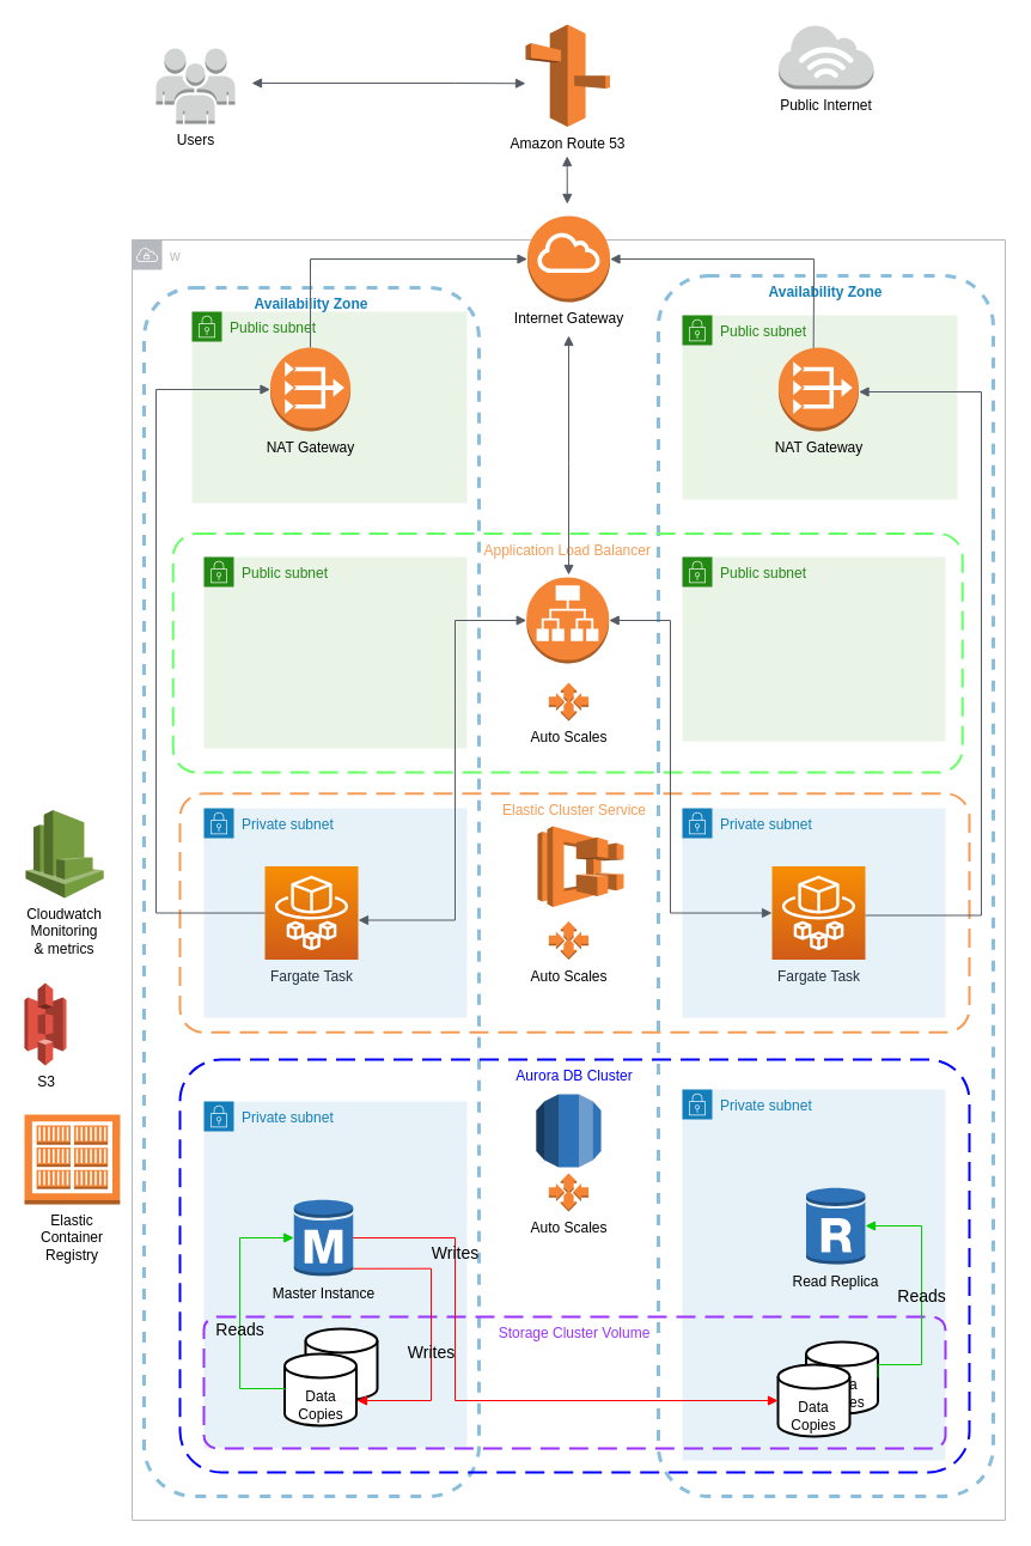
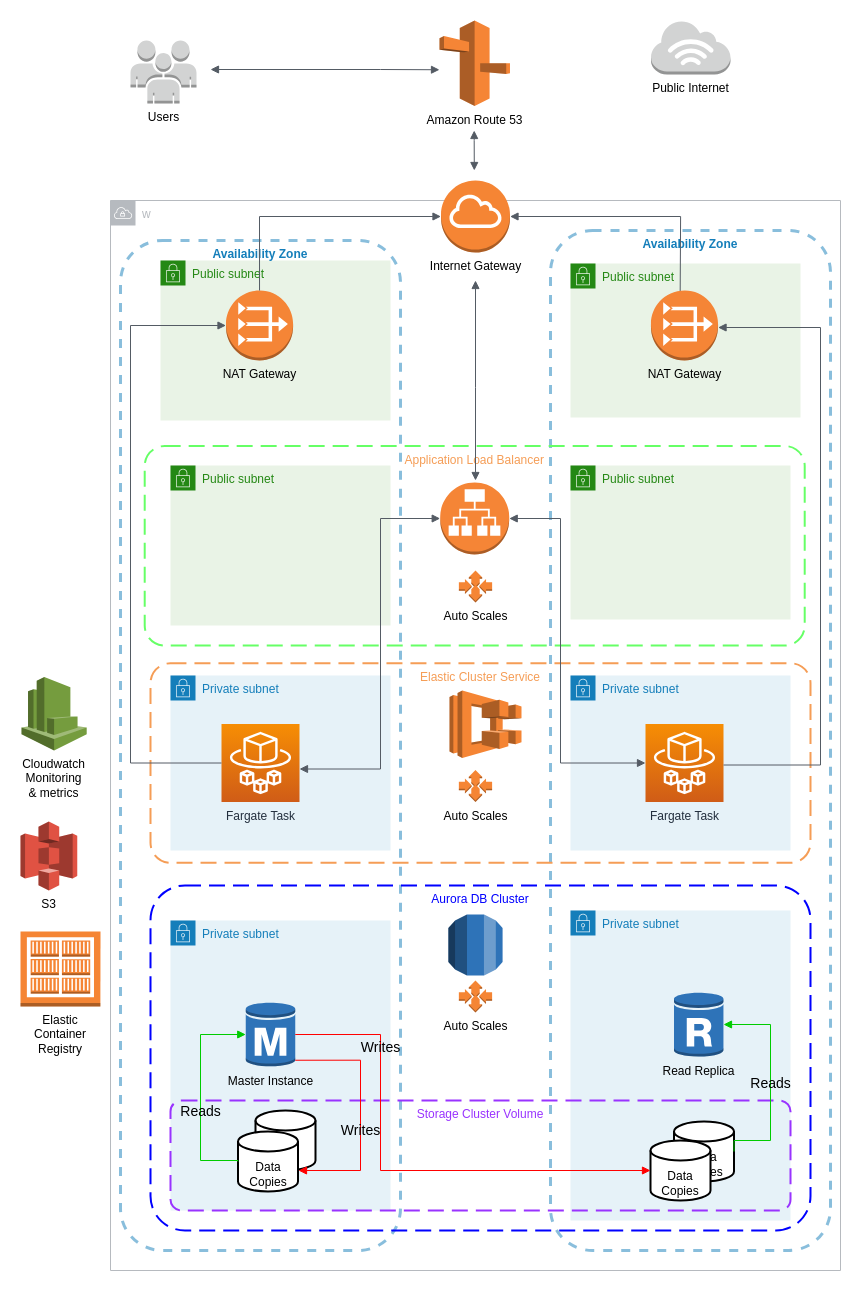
  <mxCell id="0" />
  <mxCell id="1" parent="0" />
  <mxCell id="2" value="Availability Zone" style="strokeColor=#147EBA;dashed=1;verticalAlign=top;fontStyle=1;fontColor=#147EBA;opacity=50;fillColor=none;strokeWidth=3;perimeterSpacing=0;rounded=1;align=center;" parent="1" vertex="1"><mxGeometry x="550" y="230" width="280" height="1020" as="geometry" /></mxCell>
  <mxCell id="3" value="w" style="outlineConnect=0;gradientColor=none;html=1;whiteSpace=wrap;fontSize=12;fontStyle=0;shape=mxgraph.aws4.group;grIcon=mxgraph.aws4.group_vpc;strokeColor=#B6BABF;fillColor=none;verticalAlign=top;align=left;spacingLeft=30;fontColor=#B6BABF;dashed=0;" parent="1" vertex="1"><mxGeometry x="110" y="200" width="730" height="1070" as="geometry" /></mxCell>
  <mxCell id="4" value="Application Load Balancer" style="rounded=1;arcSize=10;dashed=1;fillColor=none;gradientColor=none;dashPattern=8 4;strokeWidth=2;verticalAlign=top;fontColor=#F59D56;strokeColor=#66FF66;" vertex="1" parent="1"><mxGeometry x="144.21" y="445.5" width="660" height="199.5" as="geometry" /></mxCell>
  <mxCell id="5" value="Public subnet" style="points=[[0,0],[0.25,0],[0.5,0],[0.75,0],[1,0],[1,0.25],[1,0.5],[1,0.75],[1,1],[0.75,1],[0.5,1],[0.25,1],[0,1],[0,0.75],[0,0.5],[0,0.25]];outlineConnect=0;gradientColor=none;html=1;whiteSpace=wrap;fontSize=12;fontStyle=0;shape=mxgraph.aws4.group;grIcon=mxgraph.aws4.group_security_group;grStroke=0;strokeColor=#248814;fillColor=#E9F3E6;verticalAlign=top;align=left;spacingLeft=30;fontColor=#248814;dashed=0;labelPosition=center;verticalLabelPosition=middle;" vertex="1" parent="1"><mxGeometry x="570" y="263" width="230" height="154" as="geometry" /></mxCell>
  <mxCell id="6" value="Public subnet" style="points=[[0,0],[0.25,0],[0.5,0],[0.75,0],[1,0],[1,0.25],[1,0.5],[1,0.75],[1,1],[0.75,1],[0.5,1],[0.25,1],[0,1],[0,0.75],[0,0.5],[0,0.25]];outlineConnect=0;gradientColor=none;html=1;whiteSpace=wrap;fontSize=12;fontStyle=0;shape=mxgraph.aws4.group;grIcon=mxgraph.aws4.group_security_group;grStroke=0;strokeColor=#248814;fillColor=#E9F3E6;verticalAlign=top;align=left;spacingLeft=30;fontColor=#248814;dashed=0;" vertex="1" parent="1"><mxGeometry x="160" y="260" width="230" height="160" as="geometry" /></mxCell>
  <mxCell id="7" value="Availability Zone" style="strokeColor=#147EBA;dashed=1;verticalAlign=top;fontStyle=1;fontColor=#147EBA;labelBorderColor=none;opacity=50;labelPosition=center;verticalLabelPosition=middle;align=center;fillColor=none;strokeWidth=3;rounded=1;" parent="1" vertex="1"><mxGeometry x="120" y="240" width="280" height="1010" as="geometry" /></mxCell>
  <mxCell id="8" value="Aurora DB Cluster" style="rounded=1;arcSize=10;dashed=1;gradientColor=none;dashPattern=8 4;strokeWidth=2;fillColor=none;strokeColor=#0000FF;fontColor=#0000FF;verticalAlign=top;" parent="1" vertex="1"><mxGeometry x="150" y="885" width="660" height="345" as="geometry" /></mxCell>
  <mxCell id="9" value="Private subnet" style="points=[[0,0],[0.25,0],[0.5,0],[0.75,0],[1,0],[1,0.25],[1,0.5],[1,0.75],[1,1],[0.75,1],[0.5,1],[0.25,1],[0,1],[0,0.75],[0,0.5],[0,0.25]];outlineConnect=0;gradientColor=none;html=1;whiteSpace=wrap;fontSize=12;fontStyle=0;shape=mxgraph.aws4.group;grIcon=mxgraph.aws4.group_security_group;grStroke=0;strokeColor=#147EBA;fillColor=#E6F2F8;verticalAlign=top;align=left;spacingLeft=30;fontColor=#147EBA;dashed=0;" parent="1" vertex="1"><mxGeometry x="170" y="920" width="220" height="290" as="geometry" /></mxCell>
  <mxCell id="10" value="Internet Gateway" style="outlineConnect=0;dashed=0;verticalLabelPosition=bottom;verticalAlign=top;align=center;html=1;shape=mxgraph.aws3.internet_gateway;fillColor=#F58534;gradientColor=none;" parent="1" vertex="1"><mxGeometry x="440.5" width="69" height="72" as="geometry" y="180" /></mxCell>
  <mxCell id="11" value="Public Internet" style="outlineConnect=0;dashed=0;verticalLabelPosition=bottom;verticalAlign=top;align=center;html=1;shape=mxgraph.aws3.internet_3;fillColor=#D2D3D3;gradientColor=none;" parent="1" vertex="1"><mxGeometry x="650.5" y="20" width="79.5" height="54" as="geometry" /></mxCell>
  <mxCell id="12" value="" style="outlineConnect=0;dashed=0;verticalLabelPosition=bottom;verticalAlign=top;align=center;html=1;shape=mxgraph.aws3.application_load_balancer;fillColor=#F58536;gradientColor=none;" parent="1" vertex="1"><mxGeometry x="439.71" y="482" width="69" height="72" as="geometry" /></mxCell>
  <mxCell id="13" value="Public subnet" style="points=[[0,0],[0.25,0],[0.5,0],[0.75,0],[1,0],[1,0.25],[1,0.5],[1,0.75],[1,1],[0.75,1],[0.5,1],[0.25,1],[0,1],[0,0.75],[0,0.5],[0,0.25]];outlineConnect=0;gradientColor=none;html=1;whiteSpace=wrap;fontSize=12;fontStyle=0;shape=mxgraph.aws4.group;grIcon=mxgraph.aws4.group_security_group;grStroke=0;strokeColor=#248814;fillColor=#E9F3E6;verticalAlign=top;align=left;spacingLeft=30;fontColor=#248814;dashed=0;" parent="1" vertex="1"><mxGeometry x="170" y="465" width="220" height="160" as="geometry" /></mxCell>
  <mxCell id="14" value="NAT Gateway" style="outlineConnect=0;dashed=0;verticalLabelPosition=bottom;verticalAlign=top;align=center;html=1;shape=mxgraph.aws3.vpc_nat_gateway;fillColor=#F58536;gradientColor=none;" parent="1" vertex="1"><mxGeometry x="225.5" y="290" width="67.08" height="70" as="geometry" /></mxCell>
  <mxCell id="15" value="Public subnet" style="points=[[0,0],[0.25,0],[0.5,0],[0.75,0],[1,0],[1,0.25],[1,0.5],[1,0.75],[1,1],[0.75,1],[0.5,1],[0.25,1],[0,1],[0,0.75],[0,0.5],[0,0.25]];outlineConnect=0;gradientColor=none;html=1;whiteSpace=wrap;fontSize=12;fontStyle=0;shape=mxgraph.aws4.group;grIcon=mxgraph.aws4.group_security_group;grStroke=0;strokeColor=#248814;fillColor=#E9F3E6;verticalAlign=top;align=left;spacingLeft=30;fontColor=#248814;dashed=0;labelPosition=center;verticalLabelPosition=middle;" parent="1" vertex="1"><mxGeometry x="570" y="465" width="220" height="154" as="geometry" /></mxCell>
  <mxCell id="16" value="Elastic Cluster Service" style="rounded=1;arcSize=10;dashed=1;strokeColor=#F59D56;fillColor=none;gradientColor=none;dashPattern=8 4;strokeWidth=2;verticalAlign=top;fontColor=#F59D56;" parent="1" vertex="1"><mxGeometry x="150" y="662.75" width="660" height="199.5" as="geometry" /></mxCell>
  <mxCell id="17" value="Private subnet" style="points=[[0,0],[0.25,0],[0.5,0],[0.75,0],[1,0],[1,0.25],[1,0.5],[1,0.75],[1,1],[0.75,1],[0.5,1],[0.25,1],[0,1],[0,0.75],[0,0.5],[0,0.25]];outlineConnect=0;gradientColor=none;html=1;whiteSpace=wrap;fontSize=12;fontStyle=0;shape=mxgraph.aws4.group;grIcon=mxgraph.aws4.group_security_group;grStroke=0;strokeColor=#147EBA;fillColor=#E6F2F8;verticalAlign=top;align=left;spacingLeft=30;fontColor=#147EBA;dashed=0;" parent="1" vertex="1"><mxGeometry x="170" y="675" width="220" height="175" as="geometry" /></mxCell>
  <mxCell id="18" value="Fargate Task" style="points=[[0,0,0],[0.25,0,0],[0.5,0,0],[0.75,0,0],[1,0,0],[0,1,0],[0.25,1,0],[0.5,1,0],[0.75,1,0],[1,1,0],[0,0.25,0],[0,0.5,0],[0,0.75,0],[1,0.25,0],[1,0.5,0],[1,0.75,0]];outlineConnect=0;fontColor=#232F3E;gradientColor=#F78E04;gradientDirection=north;fillColor=#D05C17;strokeColor=#ffffff;dashed=0;verticalLabelPosition=bottom;verticalAlign=top;align=center;html=1;fontSize=12;fontStyle=0;aspect=fixed;shape=mxgraph.aws4.resourceIcon;resIcon=mxgraph.aws4.fargate;" parent="1" vertex="1"><mxGeometry x="221" y="723.5" width="78" height="78" as="geometry" /></mxCell>
  <mxCell id="19" value="Private subnet" style="points=[[0,0],[0.25,0],[0.5,0],[0.75,0],[1,0],[1,0.25],[1,0.5],[1,0.75],[1,1],[0.75,1],[0.5,1],[0.25,1],[0,1],[0,0.75],[0,0.5],[0,0.25]];outlineConnect=0;gradientColor=none;html=1;whiteSpace=wrap;fontSize=12;fontStyle=0;shape=mxgraph.aws4.group;grIcon=mxgraph.aws4.group_security_group;grStroke=0;strokeColor=#147EBA;fillColor=#E6F2F8;verticalAlign=top;align=left;spacingLeft=30;fontColor=#147EBA;dashed=0;" parent="1" vertex="1"><mxGeometry x="570" y="675" width="220" height="175" as="geometry" /></mxCell>
  <mxCell id="20" value="Fargate Task" style="points=[[0,0,0],[0.25,0,0],[0.5,0,0],[0.75,0,0],[1,0,0],[0,1,0],[0.25,1,0],[0.5,1,0],[0.75,1,0],[1,1,0],[0,0.25,0],[0,0.5,0],[0,0.75,0],[1,0.25,0],[1,0.5,0],[1,0.75,0]];outlineConnect=0;fontColor=#232F3E;gradientColor=#F78E04;gradientDirection=north;fillColor=#D05C17;strokeColor=#ffffff;dashed=0;verticalLabelPosition=bottom;verticalAlign=top;align=center;html=1;fontSize=12;fontStyle=0;aspect=fixed;shape=mxgraph.aws4.resourceIcon;resIcon=mxgraph.aws4.fargate;" parent="1" vertex="1"><mxGeometry x="645" y="723.5" width="78" height="78" as="geometry" /></mxCell>
  <mxCell id="21" value="" style="edgeStyle=orthogonalEdgeStyle;html=1;endArrow=none;elbow=vertical;startArrow=block;startFill=1;strokeColor=#545B64;rounded=0;entryX=0.5;entryY=0;entryDx=0;entryDy=0;entryPerimeter=0;" parent="1" source="10" edge="1"><mxGeometry width="100" relative="1" as="geometry"><mxPoint x="420" y="490" as="sourcePoint" /><mxPoint x="679.645" y="300" as="targetPoint" /></mxGeometry></mxCell>
  <mxCell id="22" value="" style="edgeStyle=orthogonalEdgeStyle;html=1;endArrow=block;elbow=vertical;startArrow=none;endFill=1;strokeColor=#545B64;rounded=0;exitX=0.5;exitY=0;exitDx=0;exitDy=0;entryX=0;entryY=0.5;entryDx=0;entryDy=0;entryPerimeter=0;exitPerimeter=0;" parent="1" source="14" target="10" edge="1"><mxGeometry width="100" relative="1" as="geometry"><mxPoint x="420" y="490" as="sourcePoint" /><mxPoint x="520" y="490" as="targetPoint" /></mxGeometry></mxCell>
  <mxCell id="23" value="Auto Scales" style="outlineConnect=0;dashed=0;verticalLabelPosition=bottom;verticalAlign=top;align=center;html=1;shape=mxgraph.aws3.auto_scaling;fillColor=#F58534;gradientColor=none;" parent="1" vertex="1"><mxGeometry x="458.37" y="570" width="33.26" height="32" as="geometry" /></mxCell>
  <mxCell id="24" value="" style="edgeStyle=orthogonalEdgeStyle;html=1;endArrow=none;elbow=vertical;startArrow=block;startFill=1;strokeColor=#545B64;rounded=0;entryX=0;entryY=0.5;entryDx=0;entryDy=0;entryPerimeter=0;exitX=0;exitY=0.5;exitDx=0;exitDy=0;exitPerimeter=0;" parent="1" source="14" target="18" edge="1"><mxGeometry width="100" relative="1" as="geometry"><mxPoint x="260" y="380" as="sourcePoint" /><mxPoint x="520" y="730" as="targetPoint" /><Array as="points"><mxPoint x="130" y="325" /><mxPoint x="130" y="763" /></Array></mxGeometry></mxCell>
  <mxCell id="25" value="" style="edgeStyle=orthogonalEdgeStyle;html=1;endArrow=block;elbow=vertical;startArrow=block;startFill=1;endFill=1;strokeColor=#545B64;rounded=0;exitX=1;exitY=0.5;exitDx=0;exitDy=0;exitPerimeter=0;entryX=0;entryY=0.5;entryDx=0;entryDy=0;entryPerimeter=0;" parent="1" target="12" edge="1"><mxGeometry width="100" relative="1" as="geometry"><mxPoint x="299" y="768.5" as="sourcePoint" /><mxPoint x="441" y="506" as="targetPoint" /><Array as="points"><mxPoint x="380" y="769" /><mxPoint x="380" y="518" /></Array></mxGeometry></mxCell>
  <mxCell id="26" value="" style="edgeStyle=orthogonalEdgeStyle;html=1;endArrow=block;elbow=vertical;startArrow=block;startFill=1;endFill=1;strokeColor=#545B64;rounded=0;entryX=0;entryY=0.5;entryDx=0;entryDy=0;entryPerimeter=0;exitX=1;exitY=0.5;exitDx=0;exitDy=0;exitPerimeter=0;" parent="1" source="12" target="20" edge="1"><mxGeometry width="100" relative="1" as="geometry"><mxPoint x="500" y="510" as="sourcePoint" /><mxPoint x="520" y="730" as="targetPoint" /><Array as="points"><mxPoint x="560" y="518" /><mxPoint x="560" y="763" /></Array></mxGeometry></mxCell>
  <mxCell id="27" value="" style="outlineConnect=0;dashed=0;verticalLabelPosition=bottom;verticalAlign=top;align=center;html=1;shape=mxgraph.aws3.ecs;fillColor=#F58534;gradientColor=none;" parent="1" vertex="1"><mxGeometry x="449" y="690" width="72" height="67.5" as="geometry" /></mxCell>
  <mxCell id="28" value="Private subnet" style="points=[[0,0],[0.25,0],[0.5,0],[0.75,0],[1,0],[1,0.25],[1,0.5],[1,0.75],[1,1],[0.75,1],[0.5,1],[0.25,1],[0,1],[0,0.75],[0,0.5],[0,0.25]];outlineConnect=0;gradientColor=none;html=1;whiteSpace=wrap;fontSize=12;fontStyle=0;shape=mxgraph.aws4.group;grIcon=mxgraph.aws4.group_security_group;grStroke=0;strokeColor=#147EBA;fillColor=#E6F2F8;verticalAlign=top;align=left;spacingLeft=30;fontColor=#147EBA;dashed=0;" parent="1" vertex="1"><mxGeometry x="570" y="910" width="220" height="310" as="geometry" /></mxCell>
  <mxCell id="29" value="Master Instance" style="outlineConnect=0;dashed=0;verticalLabelPosition=bottom;verticalAlign=top;align=center;html=1;shape=mxgraph.aws3.rds_db_instance;fillColor=#2E73B8;gradientColor=none;" parent="1" vertex="1"><mxGeometry x="245.25" y="1001" width="49.5" height="66" as="geometry" /></mxCell>
  <mxCell id="30" value="Read Replica" style="outlineConnect=0;dashed=0;verticalLabelPosition=bottom;verticalAlign=top;align=center;html=1;shape=mxgraph.aws3.rds_db_instance_read_replica;fillColor=#2E73B8;gradientColor=none;" parent="1" vertex="1"><mxGeometry x="673.5" y="991" width="49.5" height="66" as="geometry" /></mxCell>
  <mxCell id="31" value="Auto Scales" style="outlineConnect=0;dashed=0;verticalLabelPosition=bottom;verticalAlign=top;align=center;html=1;shape=mxgraph.aws3.auto_scaling;fillColor=#F58534;gradientColor=none;" parent="1" vertex="1"><mxGeometry x="458.35" y="980" width="33.26" height="32" as="geometry" /></mxCell>
  <mxCell id="32" value="" style="outlineConnect=0;dashed=0;verticalLabelPosition=bottom;verticalAlign=top;align=center;html=1;shape=mxgraph.aws3.rds;fillColor=#2E73B8;gradientColor=none;" parent="1" vertex="1"><mxGeometry x="447.87" y="914" width="54.22" height="61" as="geometry" /></mxCell>
  <mxCell id="33" value="Data Copies" style="strokeWidth=2;html=1;shape=mxgraph.flowchart.database;whiteSpace=wrap;verticalAlign=bottom;" parent="1" vertex="1"><mxGeometry x="673.5" y="1121" width="60" height="60" as="geometry" /></mxCell>
  <mxCell id="34" value="Storage Cluster Volume" style="rounded=1;arcSize=10;dashed=1;fillColor=none;gradientColor=none;dashPattern=8 4;strokeWidth=2;verticalAlign=top;strokeColor=#9933FF;fontColor=#9933FF;" parent="1" vertex="1"><mxGeometry x="170" y="1100" width="620" height="110" as="geometry" /></mxCell>
  <mxCell id="35" value="" style="strokeWidth=2;html=1;shape=mxgraph.flowchart.database;whiteSpace=wrap;verticalAlign=bottom;" parent="1" vertex="1"><mxGeometry x="255" y="1110" width="60" height="60" as="geometry" /></mxCell>
  <mxCell id="36" value="Data Copies" style="strokeWidth=2;html=1;shape=mxgraph.flowchart.database;whiteSpace=wrap;verticalAlign=bottom;" parent="1" vertex="1"><mxGeometry x="237.5" y="1131" width="60" height="60" as="geometry" /></mxCell>
  <mxCell id="37" value="Reads" style="edgeStyle=orthogonalEdgeStyle;html=1;endArrow=block;elbow=vertical;startArrow=none;endFill=1;rounded=0;exitX=1;exitY=0.5;exitDx=0;exitDy=0;exitPerimeter=0;entryX=1;entryY=0.5;entryDx=0;entryDy=0;entryPerimeter=0;strokeColor=#00CC00;fontSize=14;labelBackgroundColor=none;" parent="1" source="33" target="30" edge="1"><mxGeometry width="100" relative="1" as="geometry"><mxPoint x="420" y="730" as="sourcePoint" /><mxPoint x="520" y="730" as="targetPoint" /><Array as="points"><mxPoint x="734" y="1140" /><mxPoint x="770" y="1140" /><mxPoint x="770" y="1024" /></Array></mxGeometry></mxCell>
  <mxCell id="38" value="Users" style="outlineConnect=0;dashed=0;verticalLabelPosition=bottom;verticalAlign=top;align=center;html=1;shape=mxgraph.aws3.users;fillColor=#D2D3D3;gradientColor=none;strokeColor=#147EBA;" parent="1" vertex="1"><mxGeometry x="130" y="40" width="66" height="63" as="geometry" /></mxCell>
  <mxCell id="39" value="Auto Scales" style="outlineConnect=0;dashed=0;verticalLabelPosition=bottom;verticalAlign=top;align=center;html=1;shape=mxgraph.aws3.auto_scaling;fillColor=#F58534;gradientColor=none;" parent="1" vertex="1"><mxGeometry x="458.35" y="769.5" width="33.26" height="32" as="geometry" /></mxCell>
  <mxCell id="40" value="Amazon Route 53" style="outlineConnect=0;dashed=0;verticalLabelPosition=bottom;verticalAlign=top;align=center;html=1;shape=mxgraph.aws3.route_53;fillColor=#F58536;gradientColor=none;strokeColor=#147EBA;" parent="1" vertex="1"><mxGeometry x="438.98" y="20" width="70.5" height="85.5" as="geometry" /></mxCell>
  <mxCell id="41" value="" style="edgeStyle=orthogonalEdgeStyle;html=1;endArrow=block;elbow=vertical;startArrow=block;startFill=1;endFill=1;strokeColor=#545B64;rounded=0;fontColor=#FFFF99;" parent="1" edge="1"><mxGeometry width="100" relative="1" as="geometry"><mxPoint x="473.71" y="130" as="sourcePoint" /><mxPoint x="473.8" y="170" as="targetPoint" /><Array as="points"><mxPoint x="473.71" y="140" /><mxPoint x="473.71" y="140" /></Array></mxGeometry></mxCell>
  <mxCell id="42" value="" style="edgeStyle=orthogonalEdgeStyle;html=1;endArrow=block;elbow=vertical;startArrow=block;startFill=1;endFill=1;strokeColor=#545B64;rounded=0;fontColor=#FFFF99;" parent="1" edge="1"><mxGeometry width="100" relative="1" as="geometry"><mxPoint x="210" y="69" as="sourcePoint" /><mxPoint x="439" y="69.25" as="targetPoint" /><Array as="points"><mxPoint x="380" y="69" /><mxPoint x="380" y="69" /></Array></mxGeometry></mxCell>
  <mxCell id="43" value="Data Copies" style="strokeWidth=2;html=1;shape=mxgraph.flowchart.database;whiteSpace=wrap;verticalAlign=bottom;" parent="1" vertex="1"><mxGeometry x="650" y="1140" width="60" height="60" as="geometry" /></mxCell>
  <mxCell id="44" value="" style="edgeStyle=orthogonalEdgeStyle;html=1;endArrow=block;elbow=vertical;startArrow=none;endFill=1;rounded=0;exitX=1;exitY=0.89;exitDx=0;exitDy=0;exitPerimeter=0;strokeColor=#FF0000;" parent="1" source="29" edge="1"><mxGeometry width="100" relative="1" as="geometry"><mxPoint x="420" y="730" as="sourcePoint" /><mxPoint x="298" y="1170" as="targetPoint" /><Array as="points"><mxPoint x="360" y="1060" /><mxPoint x="360" y="1170" /><mxPoint x="298" y="1170" /></Array></mxGeometry></mxCell>
  <mxCell id="45" value="Writes" style="edgeLabel;html=1;align=center;verticalAlign=middle;resizable=0;points=[];fontSize=14;labelBackgroundColor=none;" parent="44" vertex="1" connectable="0"><mxGeometry x="0.134" y="-1" relative="1" as="geometry"><mxPoint as="offset" /></mxGeometry></mxCell>
  <mxCell id="46" value="" style="edgeStyle=orthogonalEdgeStyle;html=1;endArrow=block;elbow=vertical;startArrow=none;endFill=1;rounded=0;exitX=0;exitY=0.5;exitDx=0;exitDy=0;exitPerimeter=0;entryX=0;entryY=0.5;entryDx=0;entryDy=0;entryPerimeter=0;strokeColor=#00CC00;" parent="1" source="36" target="29" edge="1"><mxGeometry width="100" relative="1" as="geometry"><mxPoint x="420" y="730" as="sourcePoint" /><mxPoint x="520" y="730" as="targetPoint" /><Array as="points"><mxPoint x="238" y="1160" /><mxPoint x="200" y="1160" /><mxPoint x="200" y="1034" /></Array></mxGeometry></mxCell>
  <mxCell id="47" value="Reads" style="edgeLabel;html=1;align=center;verticalAlign=middle;resizable=0;points=[];labelBackgroundColor=none;fontSize=14;" parent="46" vertex="1" connectable="0"><mxGeometry x="-0.16" y="2" relative="1" as="geometry"><mxPoint x="1" as="offset" /></mxGeometry></mxCell>
  <mxCell id="48" value="" style="edgeStyle=orthogonalEdgeStyle;html=1;endArrow=block;elbow=vertical;startArrow=none;endFill=1;strokeColor=#545B64;rounded=0;labelBackgroundColor=none;fontSize=14;fontColor=#F59D56;exitX=1;exitY=0.5;exitDx=0;exitDy=0;exitPerimeter=0;entryX=1;entryY=0.5;entryDx=0;entryDy=0;entryPerimeter=0;" parent="1" edge="1"><mxGeometry width="100" relative="1" as="geometry"><mxPoint x="723" y="764.5" as="sourcePoint" /><mxPoint x="717.54" y="327" as="targetPoint" /><Array as="points"><mxPoint x="820" y="765" /><mxPoint x="820" y="327" /></Array></mxGeometry></mxCell>
  <mxCell id="49" value="&lt;font style=&quot;font-size: 14px&quot;&gt;Writes&lt;/font&gt;" style="edgeStyle=orthogonalEdgeStyle;html=1;endArrow=block;elbow=vertical;startArrow=none;endFill=1;rounded=0;strokeColor=#FF0000;labelBackgroundColor=none;entryX=0;entryY=0.5;entryDx=0;entryDy=0;entryPerimeter=0;exitX=1;exitY=0.5;exitDx=0;exitDy=0;exitPerimeter=0;" parent="1" source="29" target="43" edge="1"><mxGeometry x="-0.602" width="100" relative="1" as="geometry"><mxPoint x="300" y="1040" as="sourcePoint" /><mxPoint x="520" y="730" as="targetPoint" /><Array as="points"><mxPoint x="380" y="1034" /><mxPoint x="380" y="1170" /></Array><mxPoint as="offset" /></mxGeometry></mxCell>
  <mxCell id="50" value="Cloudwatch&lt;br style=&quot;font-size: 12px;&quot;&gt;Monitoring &amp;amp; metrics" style="outlineConnect=0;dashed=0;verticalLabelPosition=bottom;verticalAlign=top;align=center;html=1;shape=mxgraph.aws3.cloudwatch;fillColor=#759C3E;gradientColor=none;rounded=1;labelBackgroundColor=none;fontSize=12;strokeWidth=3;whiteSpace=wrap;" parent="1" vertex="1"><mxGeometry x="21" y="676.5" width="65.2" height="73.5" as="geometry" /></mxCell>
- <mxCell id="51" value="S3" style="outlineConnect=0;dashed=0;verticalLabelPosition=bottom;verticalAlign=top;align=center;html=1;shape=mxgraph.aws3.s3;fillColor=#E05243;gradientColor=none;rounded=1;labelBackgroundColor=none;fontSize=12;fontColor=#000000;strokeColor=#000000;strokeWidth=3;" parent="1" vertex="1"><mxGeometry x="20" y="821" width="35" height="69" as="geometry" /></mxCell>
+ <mxCell id="51" value="S3" style="outlineConnect=0;dashed=0;verticalLabelPosition=bottom;verticalAlign=top;align=center;html=1;shape=mxgraph.aws3.s3;fillColor=#E05243;gradientColor=none;rounded=1;labelBackgroundColor=none;fontSize=12;fontColor=#000000;strokeColor=#000000;strokeWidth=3;" parent="1" vertex="1"><mxGeometry x="20" y="821" width="56.76" height="69" as="geometry" /></mxCell>
  <mxCell id="52" value="Elastic Container Registry" style="outlineConnect=0;dashed=0;verticalLabelPosition=bottom;verticalAlign=top;align=center;html=1;shape=mxgraph.aws3.ecr_registry;fillColor=#F58534;gradientColor=none;rounded=1;labelBackgroundColor=none;fontSize=12;fontColor=#000000;strokeColor=#000000;strokeWidth=3;whiteSpace=wrap;" parent="1" vertex="1"><mxGeometry x="20" y="931" width="80" height="75" as="geometry" /></mxCell>
  <mxCell id="53" value="NAT Gateway" style="outlineConnect=0;dashed=0;verticalLabelPosition=bottom;verticalAlign=top;align=center;html=1;shape=mxgraph.aws3.vpc_nat_gateway;fillColor=#F58536;gradientColor=none;" vertex="1" parent="1"><mxGeometry x="650.46" y="290" width="67.08" height="70" as="geometry" /></mxCell>
  <mxCell id="54" value="" style="edgeStyle=orthogonalEdgeStyle;html=1;endArrow=block;elbow=vertical;startArrow=block;startFill=1;endFill=1;strokeColor=#545B64;rounded=0;fontColor=#FFFF99;" edge="1" parent="1"><mxGeometry width="100" relative="1" as="geometry"><mxPoint x="475" y="280" as="sourcePoint" /><mxPoint x="475" y="480" as="targetPoint" /><Array as="points"><mxPoint x="474.51" y="387" /><mxPoint x="474.51" y="387" /></Array></mxGeometry></mxCell>
